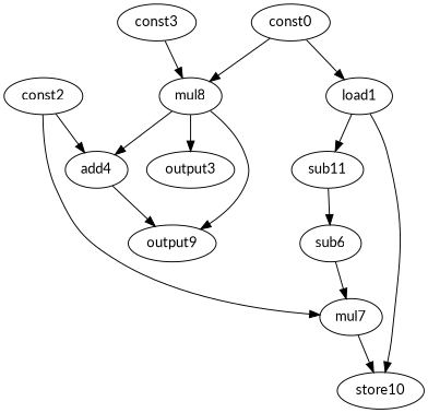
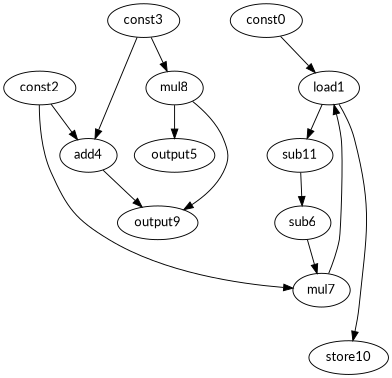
  digraph {
    fontname=Lato
    node [fontname=Lato opcode=const]
    edge [fontname=Lato operand=0]
    load1 [opcode=load]
    const0
    mul8 [opcode=mul]
    store10 [opcode=store]
    sub11 [opcode=sub]
-   output5 [opcode=output label=output3]
+   output5 [opcode=output]
    output9 [opcode=output]
    sub6 [opcode=sub]
    add4 [opcode=add]
    const2
    mul7 [opcode=mul]
    const3
    load1 -> store10 [operand=1]
    load1 -> sub11
    const0 -> load1
-   const0 -> mul8
    mul8 -> output5
    mul8 -> output9
    sub11 -> sub6 [operand=1]
    sub6 -> mul7 [operand=1]
    add4 -> output9 [operand=1]
    const2 -> add4
    const2 -> mul7
-   mul7 -> store10
+   mul7 -> load1
    const3 -> mul8 [operand=1]
-   mul8 -> add4 [operand=1]
+   const3 -> add4 [operand=1]
  }
